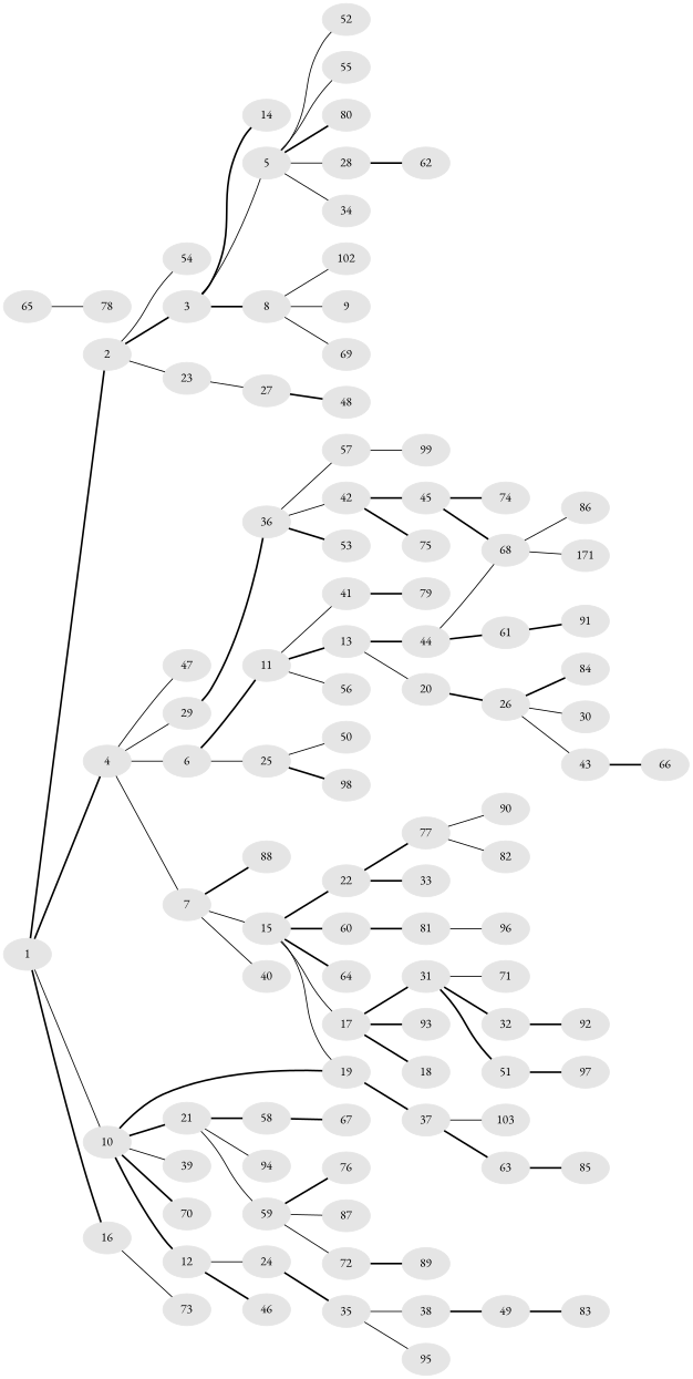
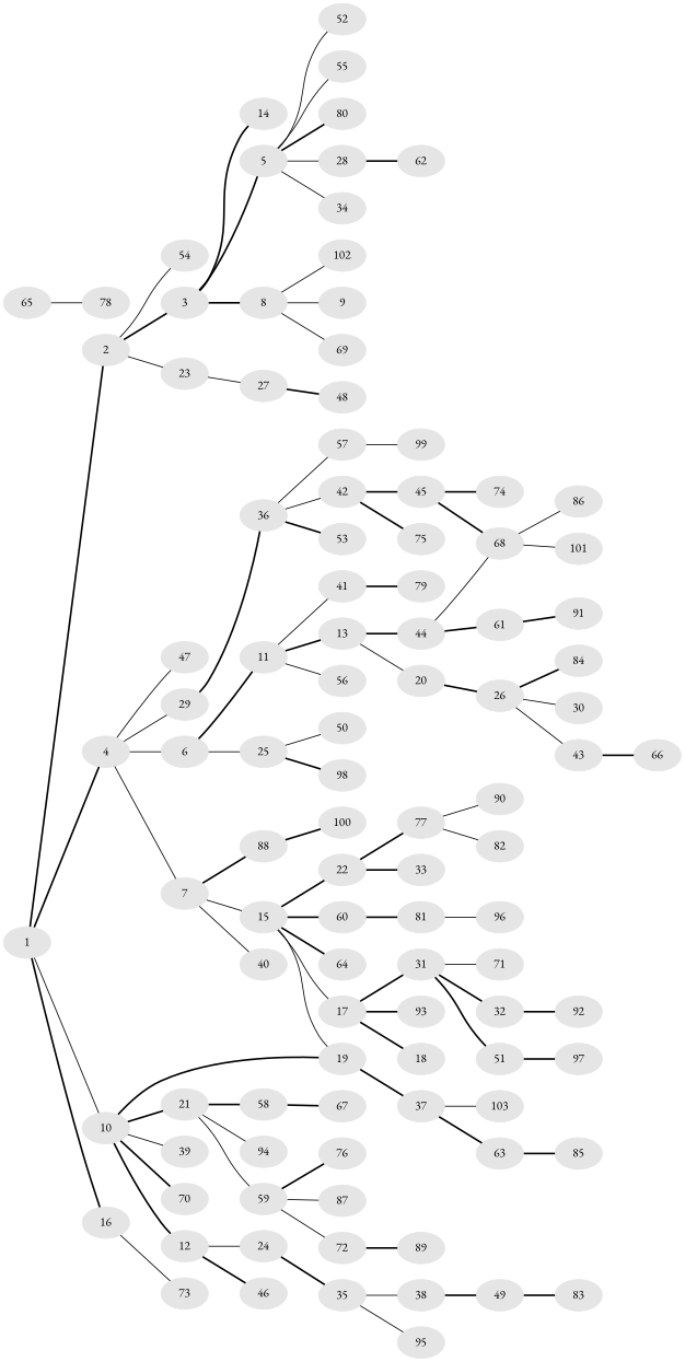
  graph {
    fontname="EB Garamond"
    rankdir=LR
    node [color=gray90 fontname="EB Garamond" style=filled]
    edge [fontname="EB Garamond" style=bold]
    1
    2
    4
    10
    16
    3
    23
    54
    6
    7
    29
    47
    12
    19
    21
    39
    70
    73
    5
    8
    14
    27
    28
    34
    52
    55
    80
    9
    69
    102
    11
    25
    15
    40
    88
    36
    62
    13
    41
    56
    50
    98
    17
    22
    60
    64
+   100
    24
    46
    37
    58
    59
    94
    20
    44
    79
    35
    26
    61
    68
    65
    78
    18
    31
    93
    33
    77
    81
    32
    51
    71
    63
    103
    30
    43
    84
    67
    72
    76
    87
    82
    90
    48
    38
    95
    66
    42
    53
    57
    92
    97
    49
    45
    75
    99
    85
    83
    74
    91
    86
-   101 [label=171]
+   101
    89
    96
    1 -- 2
    1 -- 4
    1 -- 10 [style=solid]
    1 -- 16
    2 -- 3
    2 -- 23 [style=solid]
    2 -- 54 [style=solid]
    4 -- 6 [style=solid]
    4 -- 7 [style=solid]
    4 -- 29 [style=solid]
    4 -- 47 [style=solid]
    10 -- 12
    10 -- 19
    10 -- 21
    10 -- 39 [style=solid]
    10 -- 70
    16 -- 73 [style=solid]
-   3 -- 5 [style=solid]
+   3 -- 5
    3 -- 8
    3 -- 14
    23 -- 27 [style=solid]
    6 -- 11
    6 -- 25 [style=solid]
    7 -- 15 [style=solid]
    7 -- 40 [style=solid]
    7 -- 88
    29 -- 36
    12 -- 24 [style=solid]
    12 -- 46
    19 -- 37
    21 -- 58
    21 -- 59 [style=solid]
    21 -- 94 [style=solid]
    5 -- 28 [style=solid]
    5 -- 34 [style=solid]
    5 -- 52 [style=solid]
    5 -- 55 [style=solid]
    5 -- 80
    8 -- 9 [style=solid]
    8 -- 69 [style=solid]
    8 -- 102 [style=solid]
    27 -- 48
    28 -- 62
    11 -- 13
    11 -- 41 [style=solid]
    11 -- 56 [style=solid]
    25 -- 50 [style=solid]
    25 -- 98
    15 -- 19 [style=solid]
    15 -- 17 [style=solid]
    15 -- 22
    15 -- 60
    15 -- 64
+   88 -- 100
    36 -- 42 [style=solid]
    36 -- 53
    36 -- 57 [style=solid]
    13 -- 20 [style=solid]
    13 -- 44
    41 -- 79
    17 -- 18
    17 -- 31
    17 -- 93
    22 -- 33
    22 -- 77
    60 -- 81
    24 -- 35
    37 -- 63
    37 -- 103 [style=solid]
    58 -- 67
    59 -- 72 [style=solid]
    59 -- 76
    59 -- 87 [style=solid]
    20 -- 26
    44 -- 61
    44 -- 68 [style=solid]
    35 -- 38 [style=solid]
    35 -- 95 [style=solid]
    26 -- 30 [style=solid]
    26 -- 43 [style=solid]
    26 -- 84
    61 -- 91
    68 -- 86 [style=solid]
    68 -- 101 [style=solid]
    65 -- 78 [style=solid]
    31 -- 32
    31 -- 51
    31 -- 71 [style=solid]
    77 -- 82 [style=solid]
    77 -- 90 [style=solid]
    81 -- 96 [style=solid]
    32 -- 92
    51 -- 97
    63 -- 85
    43 -- 66
    72 -- 89
    38 -- 49
    42 -- 45
    42 -- 75
    57 -- 99 [style=solid]
    49 -- 83
    45 -- 68
    45 -- 74
  }
